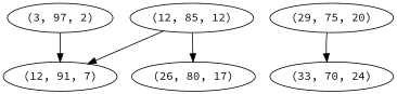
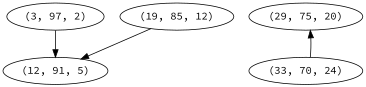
  digraph {
    fontname="Source Code Pro"
    node [fontname="Source Code Pro"]
    edge [fontname="Source Code Pro"]
    "(3, 97, 2)"
-   "(12, 91, 7)"
-   "(19, 85, 12)" [label="(12, 85, 12)"]
-   "(26, 80, 17)"
+   "(12, 91, 7)" [label="(12, 91, 5)"]
+   "(19, 85, 12)"
    "(29, 75, 20)"
    "(33, 70, 24)"
    "(3, 97, 2)" -> "(12, 91, 7)"
    "(19, 85, 12)" -> "(12, 91, 7)"
-   "(19, 85, 12)" -> "(26, 80, 17)"
-   "(29, 75, 20)" -> "(33, 70, 24)"
+   "(33, 70, 24)" -> "(29, 75, 20)"
  }
